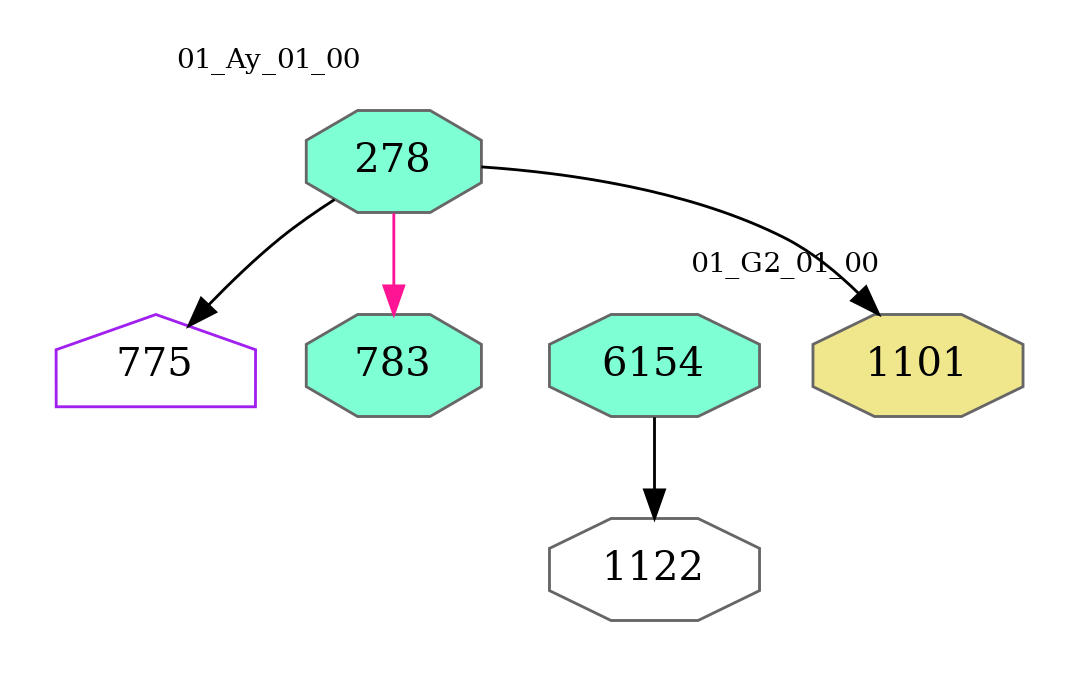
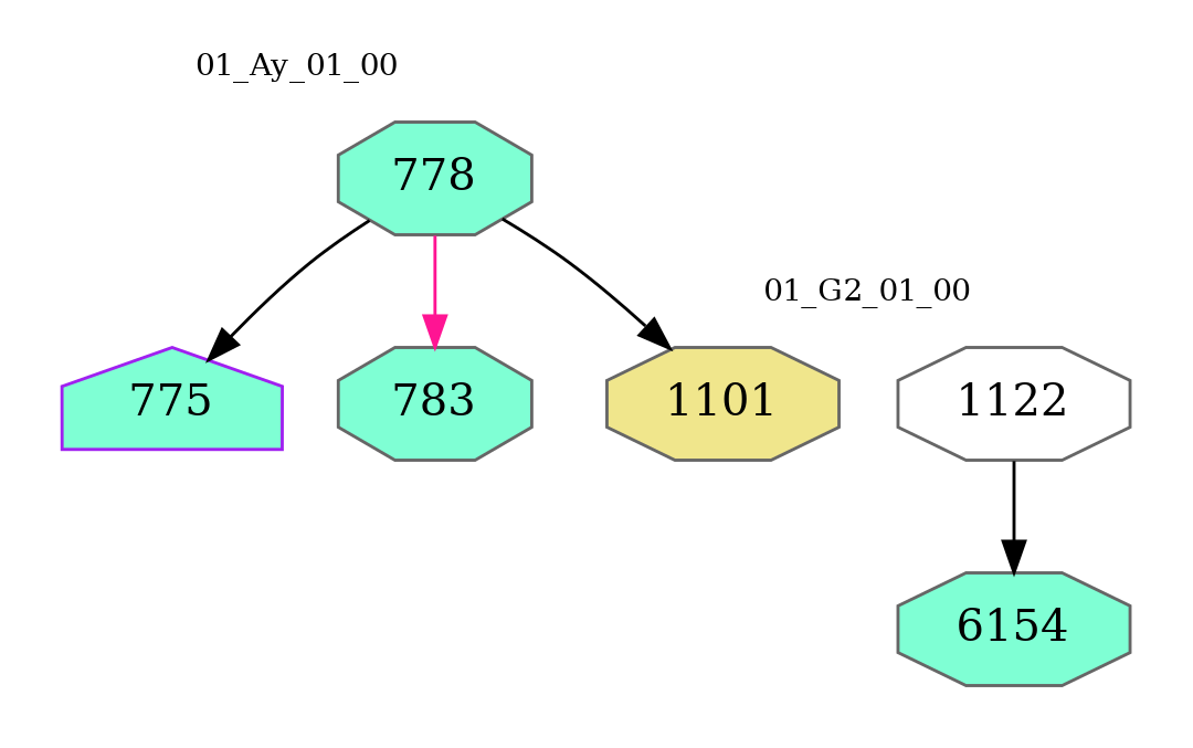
  digraph {
    node [color=gray40 fillcolor=aquamarine shape=octagon style=filled]
    edge [color=black]
-   n1 [label=278]
-   n2 [color=purple fillcolor=white label=775 shape=house]
+   n1 [label=778]
+   n2 [color=purple label=775 shape=house]
    n3 [label=783]
    n4 [fillcolor=white label=1122]
    n5 [fillcolor=khaki label=1101]
    n6 [label=6154]
    subgraph cluster_1 {
      color=white
      fontsize=10
      label="01_Ay_01_00"
      n1
      n2
      n3
    }
    subgraph cluster_2 {
      color=white
      fontsize=10
      label="01_G2_01_00"
      n4
      n5
      n6
    }
    n1 -> n2
    n1 -> n3 [color=deeppink]
    n1 -> n5
-   n6 -> n4
+   n4 -> n6
  }
